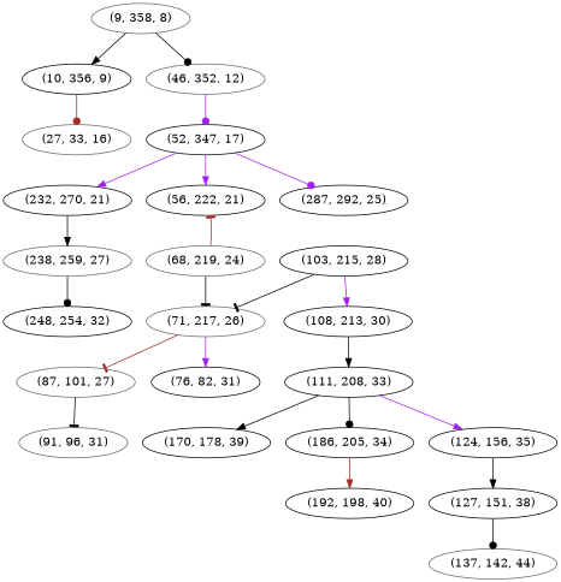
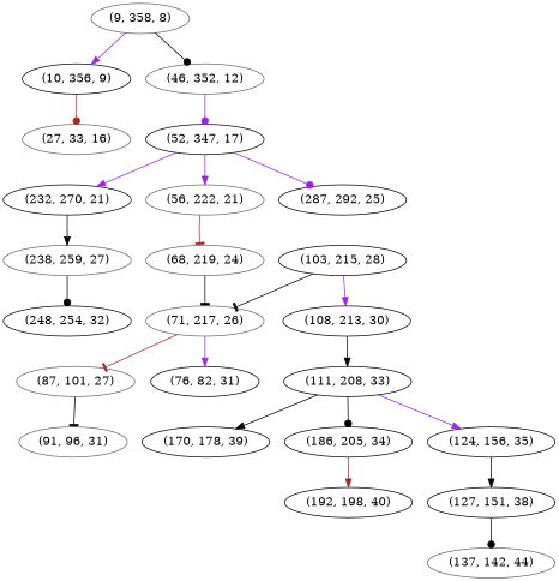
  digraph {
    node [color=black]
    edge [arrowhead=normal color=black]
    "(9, 358, 8)" [color=gray40]
    "(10, 356, 9)"
    "(46, 352, 12)" [color=gray40]
    "(27, 33, 16)" [color=gray40]
    "(52, 347, 17)"
-   "(56, 222, 21)"
+   "(56, 222, 21)" [color=gray40]
    "(232, 270, 21)"
    "(287, 292, 25)"
    "(68, 219, 24)" [color=gray40]
    "(238, 259, 27)" [color=gray40]
    "(71, 217, 26)" [color=gray40]
    "(76, 82, 31)"
    "(87, 101, 27)" [color=gray40]
    "(91, 96, 31)" [color=gray40]
    "(103, 215, 28)"
    "(108, 213, 30)"
    "(111, 208, 33)"
    "(124, 156, 35)"
    "(170, 178, 39)"
    "(186, 205, 34)"
    "(127, 151, 38)"
    "(192, 198, 40)"
    "(137, 142, 44)" [color=gray40]
    "(248, 254, 32)"
-   "(9, 358, 8)" -> "(10, 356, 9)"
+   "(9, 358, 8)" -> "(10, 356, 9)" [color=purple]
    "(9, 358, 8)" -> "(46, 352, 12)" [arrowhead=dot]
    "(10, 356, 9)" -> "(27, 33, 16)" [arrowhead=dot color=brown]
    "(46, 352, 12)" -> "(52, 347, 17)" [arrowhead=dot color=purple]
    "(52, 347, 17)" -> "(56, 222, 21)" [color=purple]
    "(52, 347, 17)" -> "(232, 270, 21)" [color=purple]
    "(52, 347, 17)" -> "(287, 292, 25)" [arrowhead=dot color=purple]
-   "(68, 219, 24)" -> "(56, 222, 21)" [arrowhead=tee color=brown]
+   "(56, 222, 21)" -> "(68, 219, 24)" [arrowhead=tee color=brown]
    "(232, 270, 21)" -> "(238, 259, 27)"
    "(68, 219, 24)" -> "(71, 217, 26)" [arrowhead=tee]
    "(238, 259, 27)" -> "(248, 254, 32)" [arrowhead=dot]
    "(71, 217, 26)" -> "(76, 82, 31)" [color=purple]
    "(71, 217, 26)" -> "(87, 101, 27)" [arrowhead=tee color=brown]
    "(87, 101, 27)" -> "(91, 96, 31)" [arrowhead=tee]
    "(103, 215, 28)" -> "(71, 217, 26)" [arrowhead=tee]
    "(103, 215, 28)" -> "(108, 213, 30)" [color=purple]
    "(108, 213, 30)" -> "(111, 208, 33)"
    "(111, 208, 33)" -> "(124, 156, 35)" [color=purple]
    "(111, 208, 33)" -> "(170, 178, 39)"
    "(111, 208, 33)" -> "(186, 205, 34)" [arrowhead=dot]
    "(124, 156, 35)" -> "(127, 151, 38)"
    "(186, 205, 34)" -> "(192, 198, 40)" [color=brown]
    "(127, 151, 38)" -> "(137, 142, 44)" [arrowhead=dot]
  }
